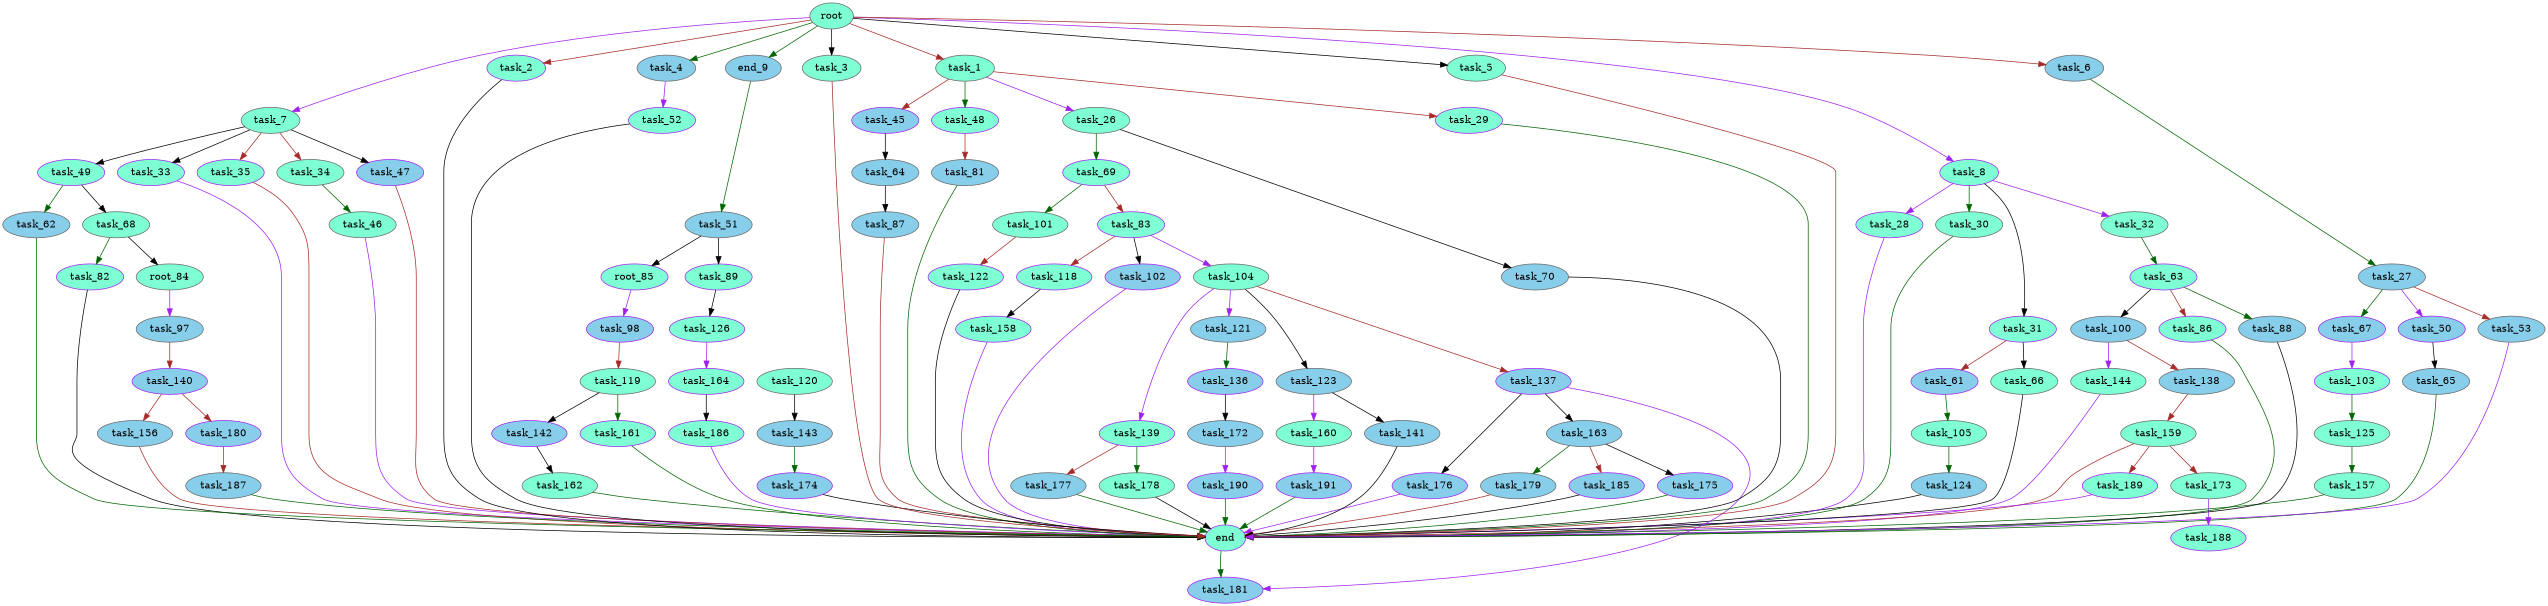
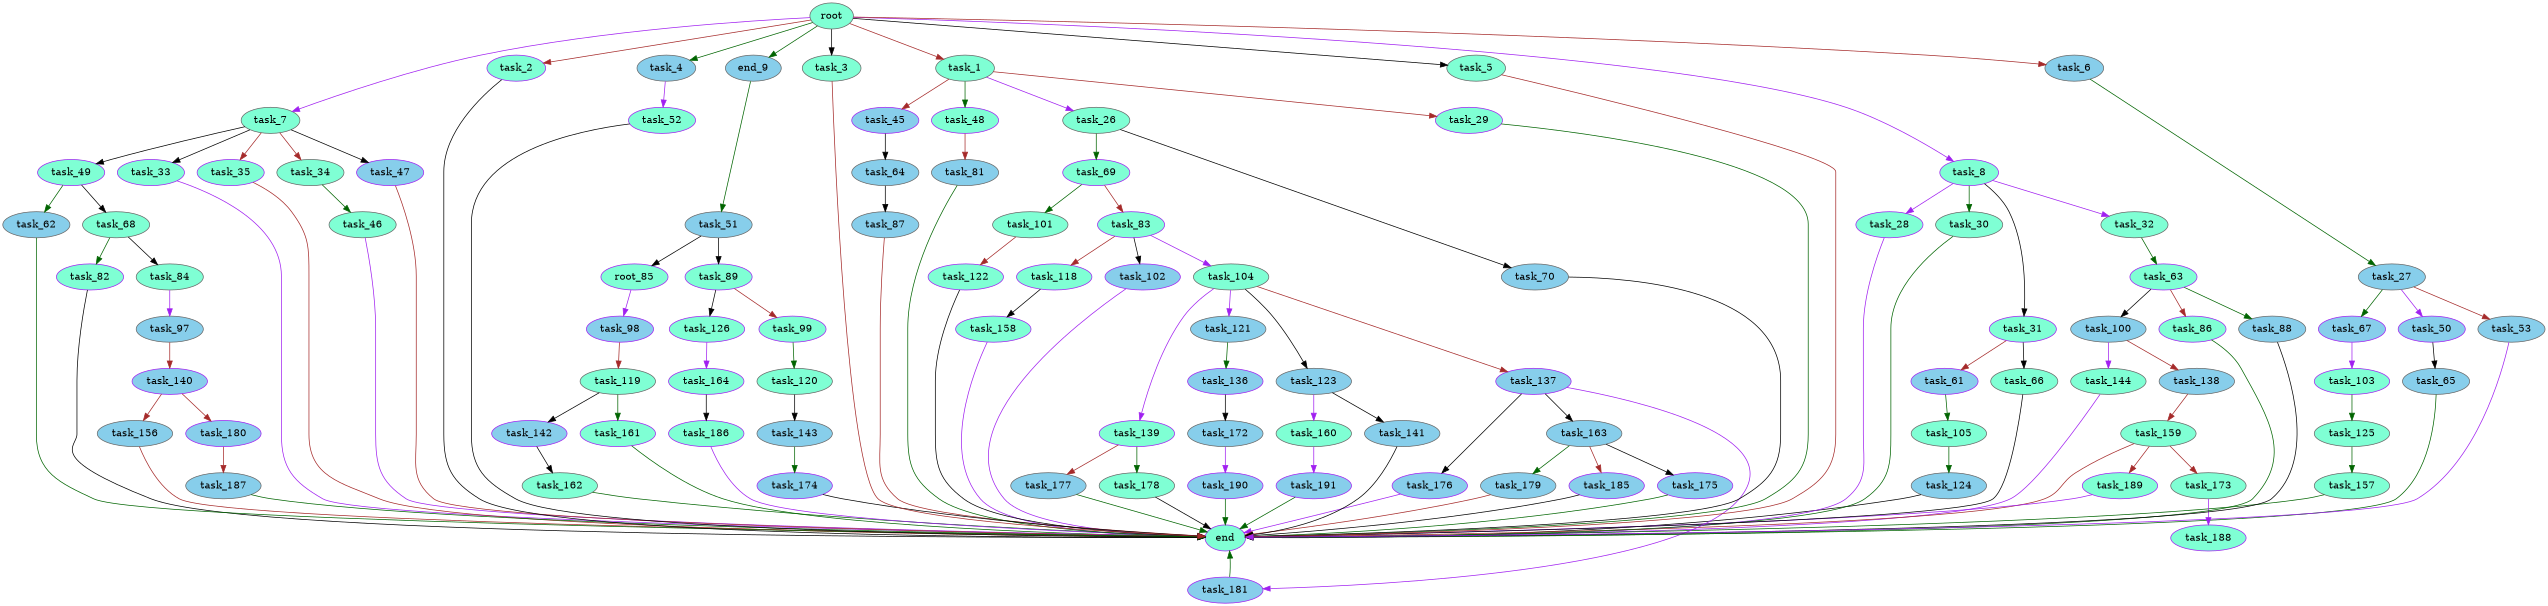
  digraph {
    node [color=gray40 fillcolor=aquamarine style=filled]
    edge [color=black]
    task_118 [color=purple]
    task_158 [color=purple]
    end [color=purple]
    task_102 [color=purple fillcolor=skyblue]
    task_65 [fillcolor=skyblue]
    task_176 [color=purple fillcolor=skyblue]
    task_67 [color=purple fillcolor=skyblue]
    task_103 [color=purple]
    task_125
    task_142 [color=purple fillcolor=skyblue]
    task_162
    task_156 [fillcolor=skyblue]
    task_124 [fillcolor=skyblue]
    task_105
    task_119
    task_161 [color=purple]
    task_45 [color=purple fillcolor=skyblue]
    task_64 [fillcolor=skyblue]
    task_87 [fillcolor=skyblue]
    task_163 [fillcolor=skyblue]
    task_179 [fillcolor=skyblue]
    task_185 [color=purple fillcolor=skyblue]
    task_175 [color=purple fillcolor=skyblue]
    task_144
    task_46
    task_164 [color=purple]
    task_186 [color=purple]
    task_82 [color=purple]
    task_139 [color=purple]
    task_177 [fillcolor=skyblue]
    task_178
    task_28 [color=purple]
    task_49 [color=purple]
    task_7
    task_33 [color=purple]
    task_35 [color=purple]
    task_34
    task_47 [color=purple fillcolor=skyblue]
    task_62 [fillcolor=skyblue]
    task_68
-   task_84 [label=root_84]
+   task_84
    task_136 [color=purple fillcolor=skyblue]
    task_172 [fillcolor=skyblue]
    task_190 [color=purple fillcolor=skyblue]
    task_157
    task_159
    task_173
    task_189 [color=purple]
    task_188 [color=purple]
    task_180 [color=purple fillcolor=skyblue]
    task_187 [fillcolor=skyblue]
    task_121 [fillcolor=skyblue]
    task_140 [color=purple fillcolor=skyblue]
    task_122 [color=purple]
    task_126 [color=purple]
    task_52 [color=purple]
    task_2 [color=purple]
    task_30
    task_31 [color=purple]
    task_61 [color=purple fillcolor=skyblue]
    task_66
    task_191 [color=purple fillcolor=skyblue]
    task_160
    task_104
    task_123 [fillcolor=skyblue]
    task_137 [color=purple fillcolor=skyblue]
    task_141 [fillcolor=skyblue]
    task_181 [color=purple fillcolor=skyblue]
    task_4 [fillcolor=skyblue]
    task_48 [color=purple]
    task_81 [fillcolor=skyblue]
    n72 [color=purple label=root_85]
    task_98 [color=purple fillcolor=skyblue]
    task_100 [fillcolor=skyblue]
    task_138 [fillcolor=skyblue]
    task_89 [color=purple]
+   task_99 [color=purple]
    task_120
    n79 [fillcolor=skyblue label=end_9]
    task_51 [fillcolor=skyblue]
    task_63 [color=purple]
    task_32
    task_86 [color=purple]
    task_88 [fillcolor=skyblue]
    task_143 [fillcolor=skyblue]
    task_174 [color=purple fillcolor=skyblue]
    task_3
    task_101
    task_1
    task_26
    task_29 [color=purple]
    task_69 [color=purple]
    task_70 [fillcolor=skyblue]
    task_83 [color=purple]
    task_5
    task_8 [color=purple]
    task_50 [color=purple fillcolor=skyblue]
    task_97 [fillcolor=skyblue]
    root
    task_6 [fillcolor=skyblue]
    task_27 [fillcolor=skyblue]
    task_53 [fillcolor=skyblue]
    task_118 -> task_158
    task_158 -> end [color=purple]
    task_102 -> end [color=purple]
    task_65 -> end [color=darkgreen]
    task_176 -> end [color=purple]
    task_67 -> task_103 [color=purple]
    task_103 -> task_125 [color=darkgreen]
    task_125 -> task_157 [color=darkgreen]
    task_142 -> task_162
    task_162 -> end [color=darkgreen]
    task_156 -> end [color=brown]
    task_124 -> end
    task_105 -> task_124 [color=darkgreen]
    task_119 -> task_142
    task_119 -> task_161 [color=darkgreen]
    task_161 -> end [color=darkgreen]
    task_45 -> task_64
    task_64 -> task_87
    task_87 -> end [color=brown]
    task_163 -> task_179 [color=darkgreen]
    task_163 -> task_185 [color=brown]
    task_163 -> task_175
    task_179 -> end [color=brown]
    task_185 -> end
    task_175 -> end [color=darkgreen]
    task_144 -> end [color=purple]
    task_46 -> end [color=purple]
    task_164 -> task_186
    task_186 -> end [color=purple]
    task_82 -> end
    task_139 -> task_177 [color=brown]
    task_139 -> task_178 [color=darkgreen]
    task_177 -> end [color=darkgreen]
    task_178 -> end
    task_28 -> end [color=purple]
    task_49 -> task_62 [color=darkgreen]
    task_49 -> task_68
    task_7 -> task_49
    task_7 -> task_33
    task_7 -> task_35 [color=brown]
    task_7 -> task_34 [color=brown]
    task_7 -> task_47
    task_33 -> end [color=purple]
    task_35 -> end [color=brown]
    task_34 -> task_46 [color=darkgreen]
    task_47 -> end [color=brown]
    task_62 -> end [color=darkgreen]
    task_68 -> task_82 [color=darkgreen]
    task_68 -> task_84
    task_84 -> task_97 [color=purple]
    task_136 -> task_172
    task_172 -> task_190 [color=purple]
    task_190 -> end [color=darkgreen]
    task_157 -> end [color=darkgreen]
    task_159 -> end [color=brown]
    task_159 -> task_173 [color=brown]
    task_159 -> task_189 [color=brown]
    task_173 -> task_188 [color=purple]
    task_189 -> end [color=purple]
    task_180 -> task_187 [color=brown]
    task_187 -> end [color=darkgreen]
    task_121 -> task_136 [color=darkgreen]
    task_140 -> task_156 [color=brown]
    task_140 -> task_180 [color=brown]
    task_122 -> end
    task_126 -> task_164 [color=purple]
    task_52 -> end
    task_2 -> end
    task_30 -> end [color=darkgreen]
    task_31 -> task_61 [color=brown]
    task_31 -> task_66
    task_61 -> task_105 [color=darkgreen]
    task_66 -> end
    task_191 -> end [color=darkgreen]
    task_160 -> task_191 [color=purple]
    task_104 -> task_139 [color=purple]
    task_104 -> task_121 [color=purple]
    task_104 -> task_123
    task_104 -> task_137 [color=brown]
    task_123 -> task_160 [color=purple]
    task_123 -> task_141
    task_137 -> task_176
    task_137 -> task_163
    task_137 -> task_181 [color=purple]
    task_141 -> end
-   end -> task_181 [color=darkgreen]
+   task_181 -> end [color=darkgreen]
    task_4 -> task_52 [color=purple]
    task_48 -> task_81 [color=brown]
    task_81 -> end [color=darkgreen]
    n72 -> task_98 [color=purple]
    task_98 -> task_119 [color=brown]
    task_100 -> task_144 [color=purple]
    task_100 -> task_138 [color=brown]
    task_138 -> task_159 [color=brown]
    task_89 -> task_126
+   task_89 -> task_99 [color=brown]
+   task_99 -> task_120 [color=darkgreen]
    task_120 -> task_143
    n79 -> task_51 [color=darkgreen]
    task_51 -> n72
    task_51 -> task_89
    task_63 -> task_100
    task_63 -> task_86 [color=brown]
    task_63 -> task_88 [color=darkgreen]
    task_32 -> task_63 [color=darkgreen]
    task_86 -> end [color=darkgreen]
    task_88 -> end
    task_143 -> task_174 [color=darkgreen]
    task_174 -> end
    task_3 -> end [color=brown]
    task_101 -> task_122 [color=brown]
    task_1 -> task_45 [color=brown]
    task_1 -> task_48 [color=darkgreen]
    task_1 -> task_26 [color=purple]
    task_1 -> task_29 [color=brown]
    task_26 -> task_69 [color=darkgreen]
    task_26 -> task_70
    task_29 -> end [color=darkgreen]
    task_69 -> task_101 [color=darkgreen]
    task_69 -> task_83 [color=brown]
    task_70 -> end
    task_83 -> task_118 [color=brown]
    task_83 -> task_102
    task_83 -> task_104 [color=purple]
    task_5 -> end [color=brown]
    task_8 -> task_28 [color=purple]
    task_8 -> task_30 [color=darkgreen]
    task_8 -> task_31
    task_8 -> task_32 [color=purple]
    task_50 -> task_65
    task_97 -> task_140 [color=brown]
    root -> task_7 [color=purple]
    root -> task_2 [color=brown]
    root -> task_4 [color=darkgreen]
    root -> n79 [color=darkgreen]
    root -> task_3
    root -> task_1 [color=brown]
    root -> task_5
    root -> task_8 [color=purple]
    root -> task_6 [color=brown]
    task_6 -> task_27 [color=darkgreen]
    task_27 -> task_67 [color=darkgreen]
    task_27 -> task_50 [color=purple]
    task_27 -> task_53 [color=brown]
    task_53 -> end [color=purple]
  }
